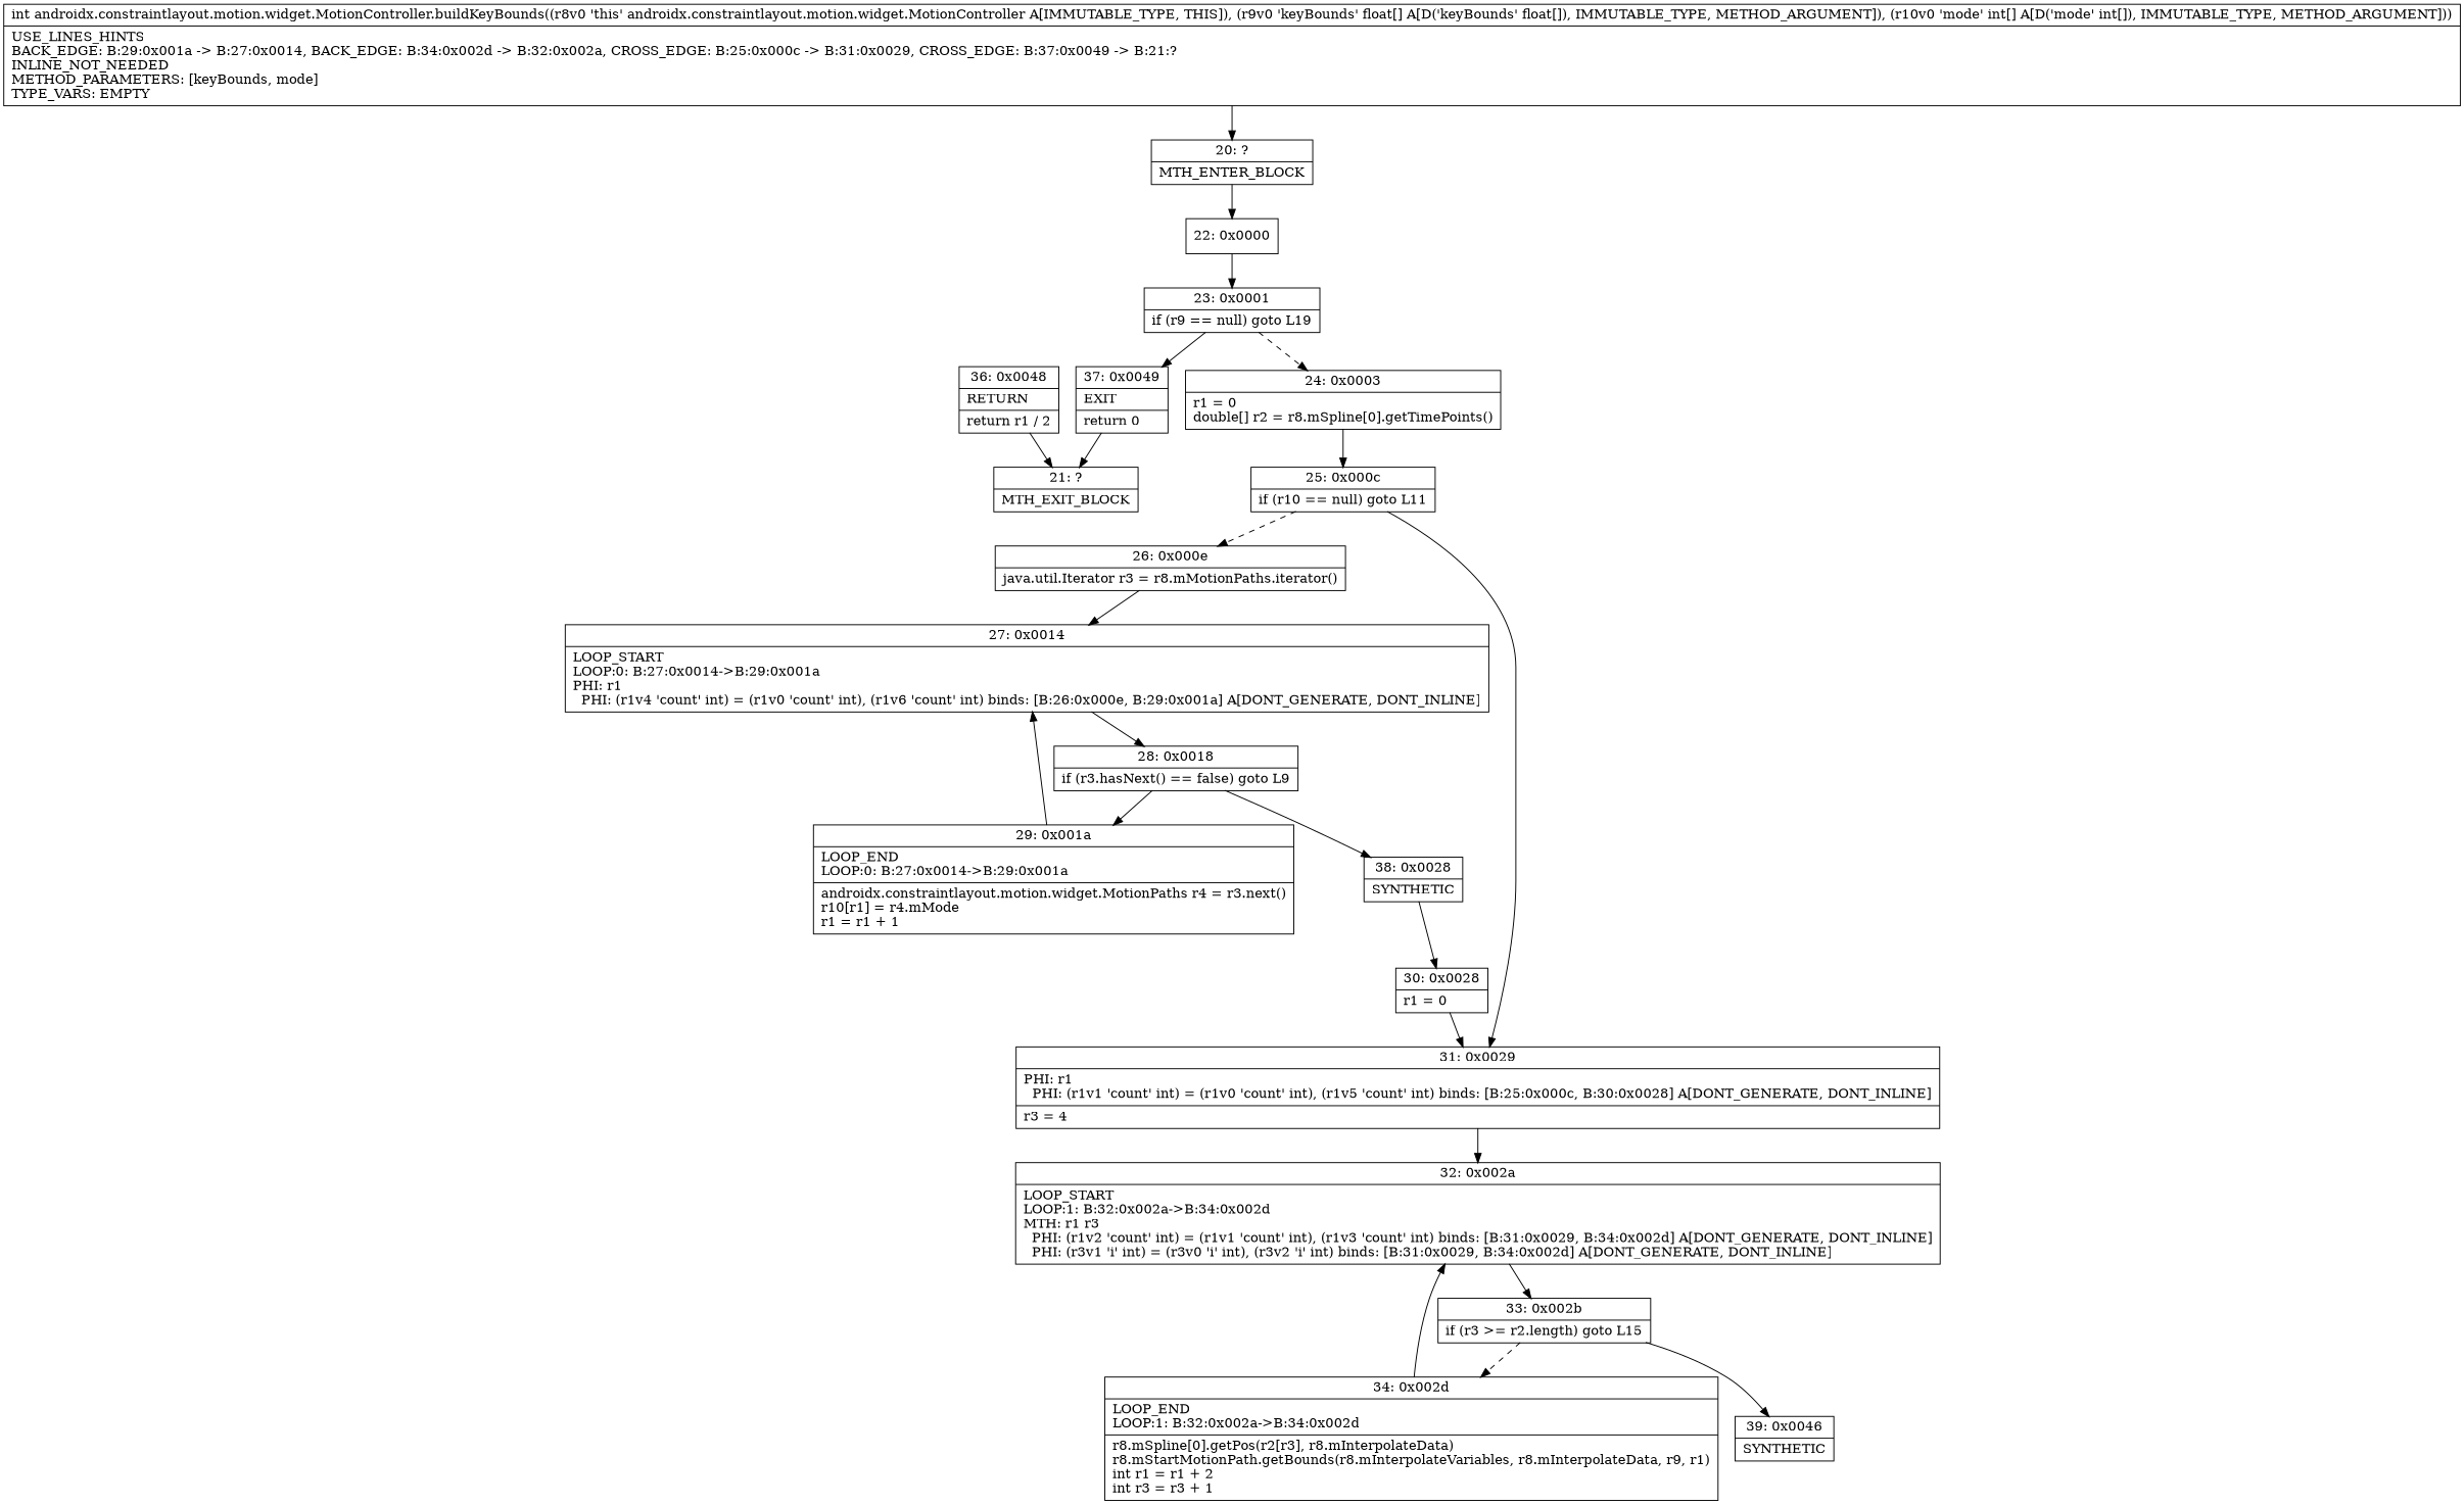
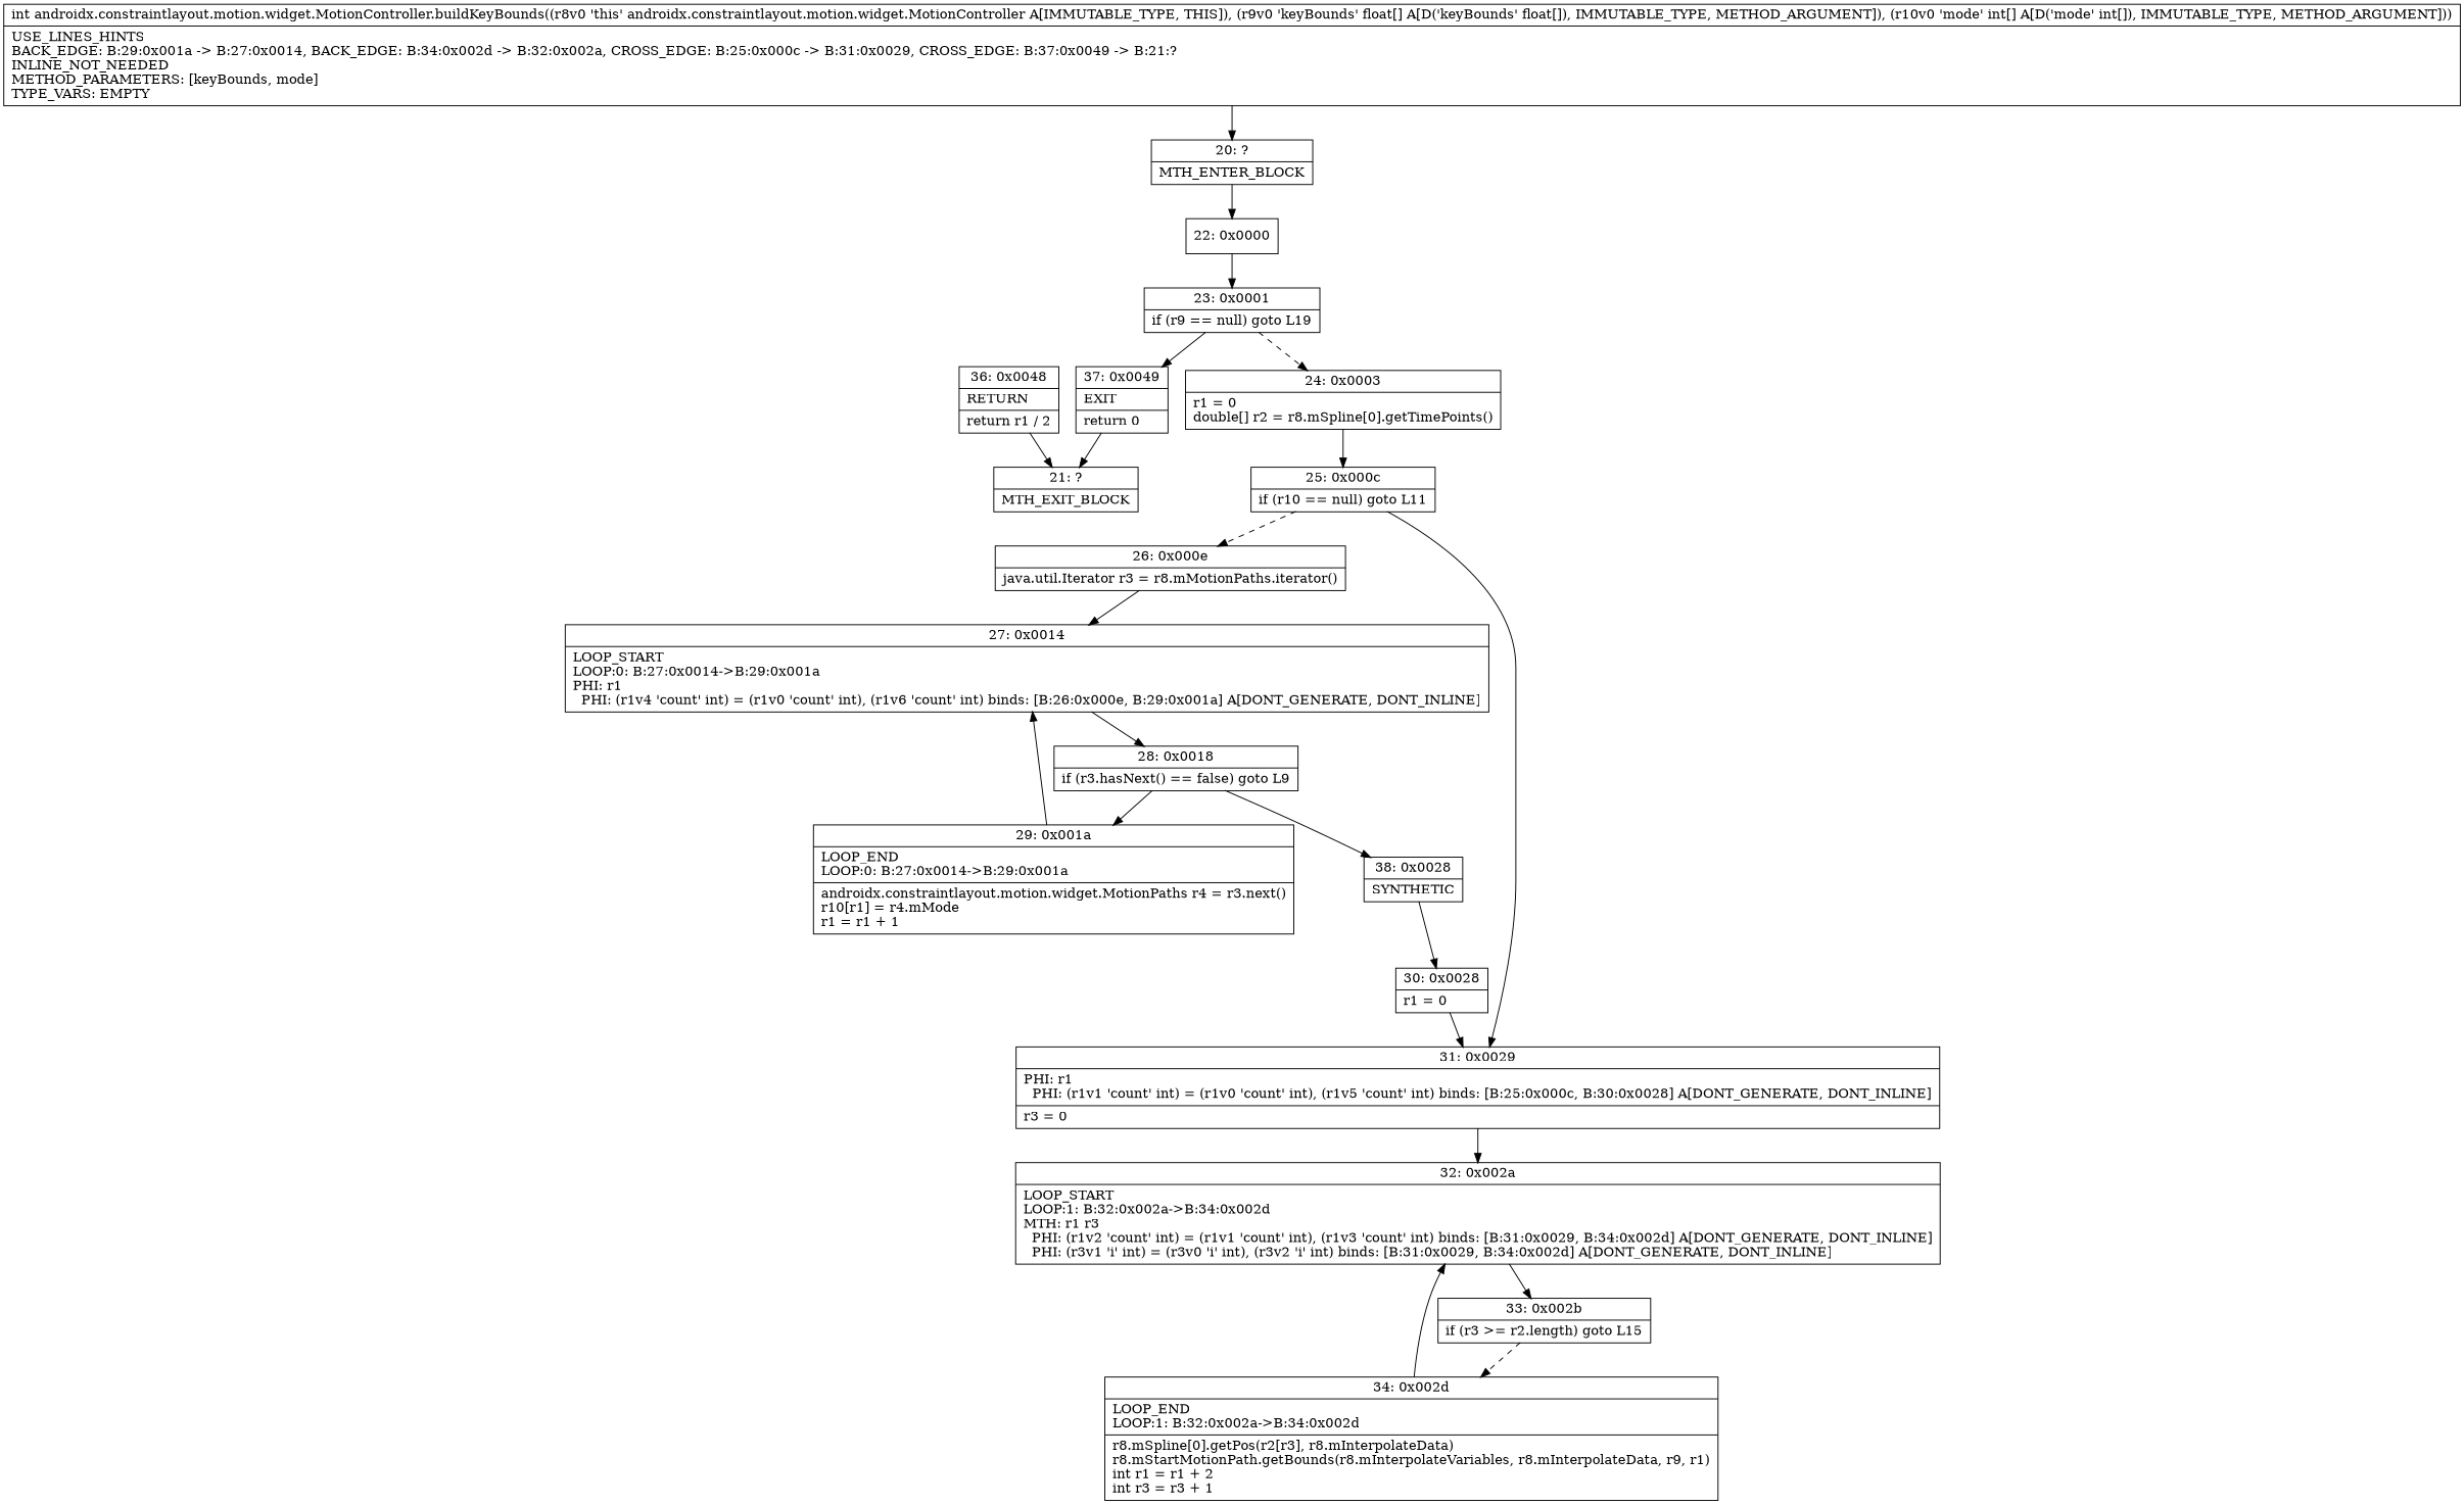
  digraph {
    node [shape=record]
    n1 [label="{20\:\ ?|MTH_ENTER_BLOCK\l}"]
    n2 [label="{22\:\ 0x0000}"]
    n3 [label="{23\:\ 0x0001|if (r9 == null) goto L19\l}"]
    n4 [label="{24\:\ 0x0003|r1 = 0\ldouble[] r2 = r8.mSpline[0].getTimePoints()\l}"]
    n5 [label="{37\:\ 0x0049|EXIT\l|return 0\l}"]
    n6 [label="{25\:\ 0x000c|if (r10 == null) goto L11\l}"]
    n7 [label="{21\:\ ?|MTH_EXIT_BLOCK\l}"]
    n8 [label="{26\:\ 0x000e|java.util.Iterator r3 = r8.mMotionPaths.iterator()\l}"]
-   n9 [label="{31\:\ 0x0029|PHI: r1 \l  PHI: (r1v1 'count' int) = (r1v0 'count' int), (r1v5 'count' int) binds: [B:25:0x000c, B:30:0x0028] A[DONT_GENERATE, DONT_INLINE]\l|r3 = 4\l}"]
+   n9 [label="{31\:\ 0x0029|PHI: r1 \l  PHI: (r1v1 'count' int) = (r1v0 'count' int), (r1v5 'count' int) binds: [B:25:0x000c, B:30:0x0028] A[DONT_GENERATE, DONT_INLINE]\l|r3 = 0\l}"]
    n10 [label="{27\:\ 0x0014|LOOP_START\lLOOP:0: B:27:0x0014\-\>B:29:0x001a\lPHI: r1 \l  PHI: (r1v4 'count' int) = (r1v0 'count' int), (r1v6 'count' int) binds: [B:26:0x000e, B:29:0x001a] A[DONT_GENERATE, DONT_INLINE]\l}"]
    n11 [label="{32\:\ 0x002a|LOOP_START\lLOOP:1: B:32:0x002a\-\>B:34:0x002d\lMTH: r1 r3 \l  PHI: (r1v2 'count' int) = (r1v1 'count' int), (r1v3 'count' int) binds: [B:31:0x0029, B:34:0x002d] A[DONT_GENERATE, DONT_INLINE]\l  PHI: (r3v1 'i' int) = (r3v0 'i' int), (r3v2 'i' int) binds: [B:31:0x0029, B:34:0x002d] A[DONT_GENERATE, DONT_INLINE]\l}"]
    n12 [label="{28\:\ 0x0018|if (r3.hasNext() == false) goto L9\l}"]
    n13 [label="{29\:\ 0x001a|LOOP_END\lLOOP:0: B:27:0x0014\-\>B:29:0x001a\l|androidx.constraintlayout.motion.widget.MotionPaths r4 = r3.next()\lr10[r1] = r4.mMode\lr1 = r1 + 1\l}"]
    n14 [label="{38\:\ 0x0028|SYNTHETIC\l}"]
    n15 [label="{30\:\ 0x0028|r1 = 0\l}"]
    n16 [label="{33\:\ 0x002b|if (r3 \>= r2.length) goto L15\l}"]
    n17 [label="{34\:\ 0x002d|LOOP_END\lLOOP:1: B:32:0x002a\-\>B:34:0x002d\l|r8.mSpline[0].getPos(r2[r3], r8.mInterpolateData)\lr8.mStartMotionPath.getBounds(r8.mInterpolateVariables, r8.mInterpolateData, r9, r1)\lint r1 = r1 + 2\lint r3 = r3 + 1\l}"]
-   n18 [label="{39\:\ 0x0046|SYNTHETIC\l}"]
    n19 [label="{36\:\ 0x0048|RETURN\l|return r1 \/ 2\l}"]
    n20 [label="{int androidx.constraintlayout.motion.widget.MotionController.buildKeyBounds((r8v0 'this' androidx.constraintlayout.motion.widget.MotionController A[IMMUTABLE_TYPE, THIS]), (r9v0 'keyBounds' float[] A[D('keyBounds' float[]), IMMUTABLE_TYPE, METHOD_ARGUMENT]), (r10v0 'mode' int[] A[D('mode' int[]), IMMUTABLE_TYPE, METHOD_ARGUMENT]))  | USE_LINES_HINTS\lBACK_EDGE: B:29:0x001a \-\> B:27:0x0014, BACK_EDGE: B:34:0x002d \-\> B:32:0x002a, CROSS_EDGE: B:25:0x000c \-\> B:31:0x0029, CROSS_EDGE: B:37:0x0049 \-\> B:21:?\lINLINE_NOT_NEEDED\lMETHOD_PARAMETERS: [keyBounds, mode]\lTYPE_VARS: EMPTY\l}"]
    n1 -> n2
    n2 -> n3
    n3 -> n4 [style=dashed]
    n3 -> n5
    n4 -> n6
    n5 -> n7
    n6 -> n8 [style=dashed]
    n6 -> n9
    n8 -> n10
    n9 -> n11
    n10 -> n12
    n11 -> n16
    n12 -> n13 [style=solid]
    n12 -> n14
    n13 -> n10
    n14 -> n15
    n15 -> n9
    n16 -> n17 [style=dashed]
-   n16 -> n18
    n17 -> n11
    n19 -> n7
    n20 -> n1
  }
